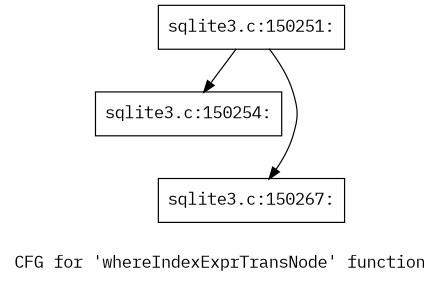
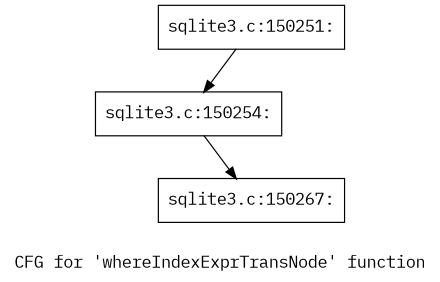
  digraph {
    fontname="IBM Plex Mono"
    label="CFG for 'whereIndexExprTransNode' function"
    node [fontname="IBM Plex Mono" shape=record]
    edge [fontname="IBM Plex Mono"]
    n1 [label="{sqlite3.c:150251:}"]
    n2 [label="{sqlite3.c:150254:}"]
    n3 [label="{sqlite3.c:150267:}"]
    n1 -> n2
-   n1 -> n3
+   n2 -> n3
  }
